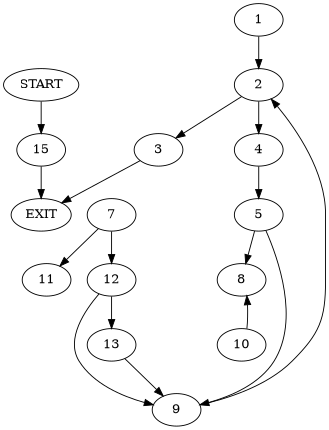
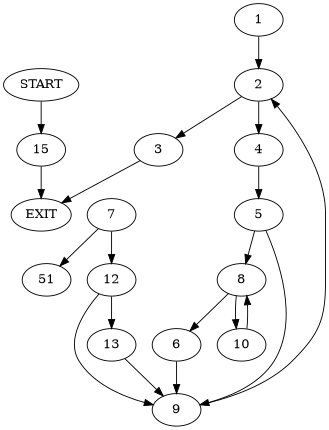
  digraph {
    n1 [label=START]
    15
    1
    2
    n5 [label=EXIT]
    3
    4
    5
    8
    9
+   6
    7
-   11
+   11 [label=51]
    12
    10
    13
    n1 -> 15
    15 -> n5
    1 -> 2
    2 -> 3
    2 -> 4
    3 -> n5
    4 -> 5
    5 -> 8
    5 -> 9
+   8 -> 6
+   8 -> 10
    9 -> 2
+   6 -> 9
    7 -> 11
    7 -> 12
    12 -> 9
    12 -> 13
    10 -> 8
    13 -> 9
  }
